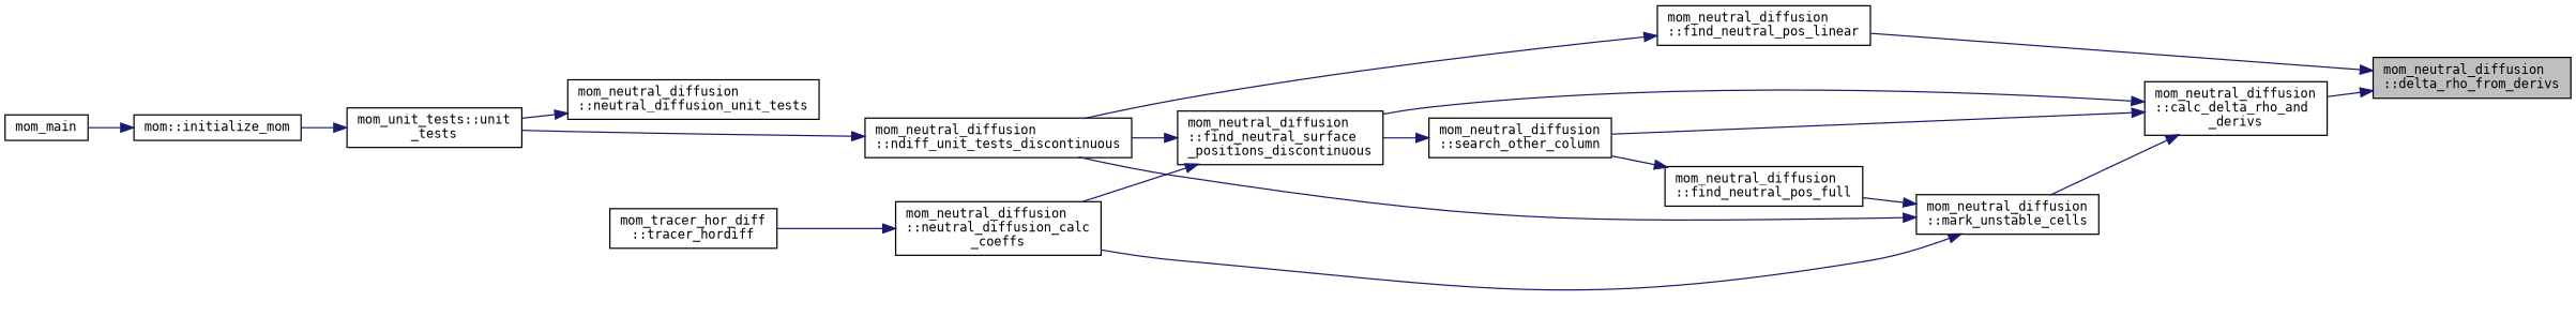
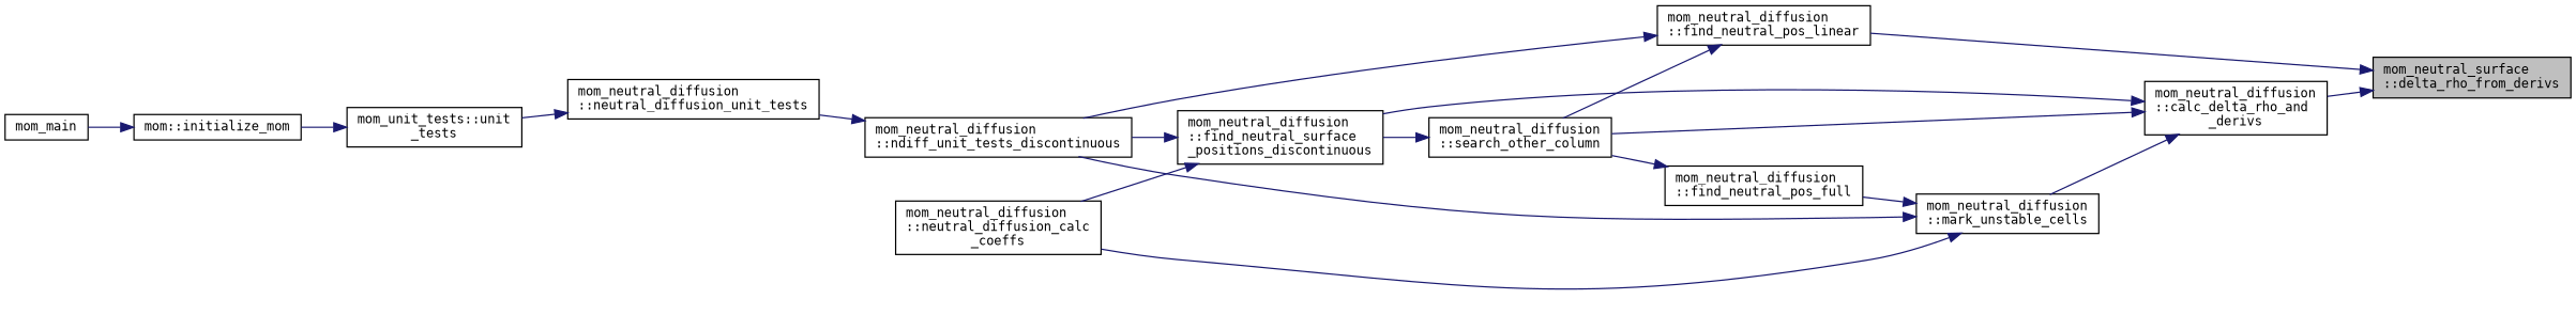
  digraph {
    fontname="DejaVu Sans Mono"
    rankdir=RL
    node [color=black fillcolor=white fontname="DejaVu Sans Mono" fontsize=10 shape=record style=filled]
    edge [color=midnightblue dir=back fontname="DejaVu Sans Mono" fontsize=10 labelfontname=Helvetica labelfontsize=10 style=solid]
-   n1 [fillcolor=grey75 fontcolor=black height=0.2 label="mom_neutral_diffusion\l::delta_rho_from_derivs" width=0.4]
+   n1 [fillcolor=grey75 fontcolor=black height=0.2 label="mom_neutral_surface\l::delta_rho_from_derivs" width=0.4]
    n2 [height=0.2 label="mom_neutral_diffusion\l::calc_delta_rho_and\l_derivs" width=0.4]
    n3 [height=0.2 label="mom_neutral_diffusion\l::find_neutral_pos_linear" width=0.4]
    n4 [height=0.2 label="mom_neutral_diffusion\l::search_other_column" width=0.4]
    n5 [height=0.2 label="mom_neutral_diffusion\l::find_neutral_surface\l_positions_discontinuous" width=0.4]
    n6 [height=0.2 label="mom_neutral_diffusion\l::mark_unstable_cells" width=0.4]
    n7 [height=0.2 label="mom_neutral_diffusion\l::ndiff_unit_tests_discontinuous" width=0.4]
    n8 [height=0.2 label="mom_neutral_diffusion\l::find_neutral_pos_full" width=0.4]
    n9 [height=0.2 label="mom_neutral_diffusion\l::neutral_diffusion_calc\l_coeffs" width=0.4]
    n10 [height=0.2 label="mom_neutral_diffusion\l::neutral_diffusion_unit_tests" width=0.4]
-   n11 [height=0.2 label="mom_tracer_hor_diff\l::tracer_hordiff" width=0.4]
    n12 [height=0.2 label="mom_unit_tests::unit\l_tests" width=0.4]
    n13 [height=0.2 label="mom::initialize_mom" width=0.4]
    n14 [height=0.2 label=mom_main width=0.4]
    n1 -> n2
    n1 -> n3
    n2 -> n4
    n2 -> n5
    n2 -> n6
+   n3 -> n4
    n3 -> n7
    n4 -> n5
    n5 -> n7
    n5 -> n9
    n6 -> n7
    n6 -> n8
    n6 -> n9
-   n7 -> n12
+   n7 -> n10
    n8 -> n4
-   n9 -> n11
    n10 -> n12
    n12 -> n13
    n13 -> n14
  }
